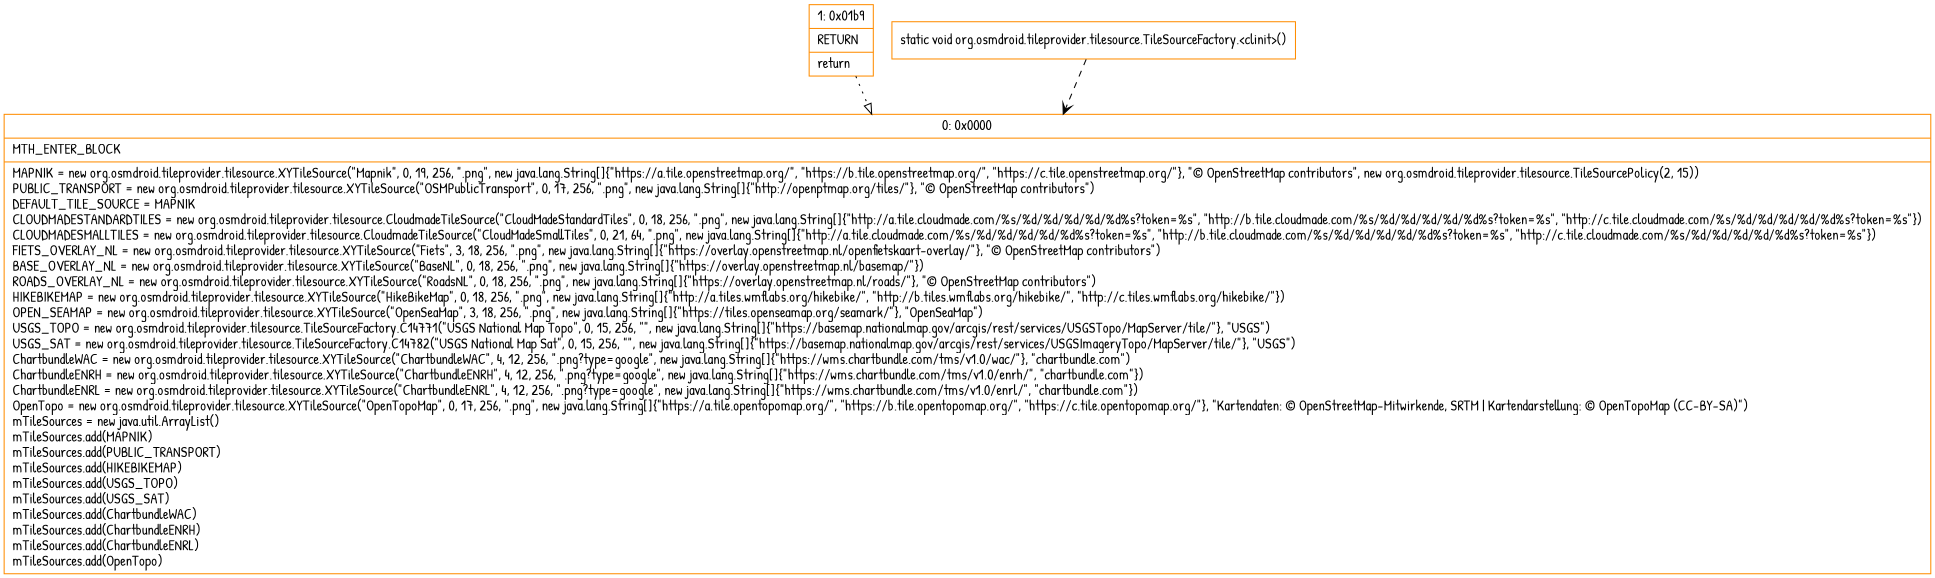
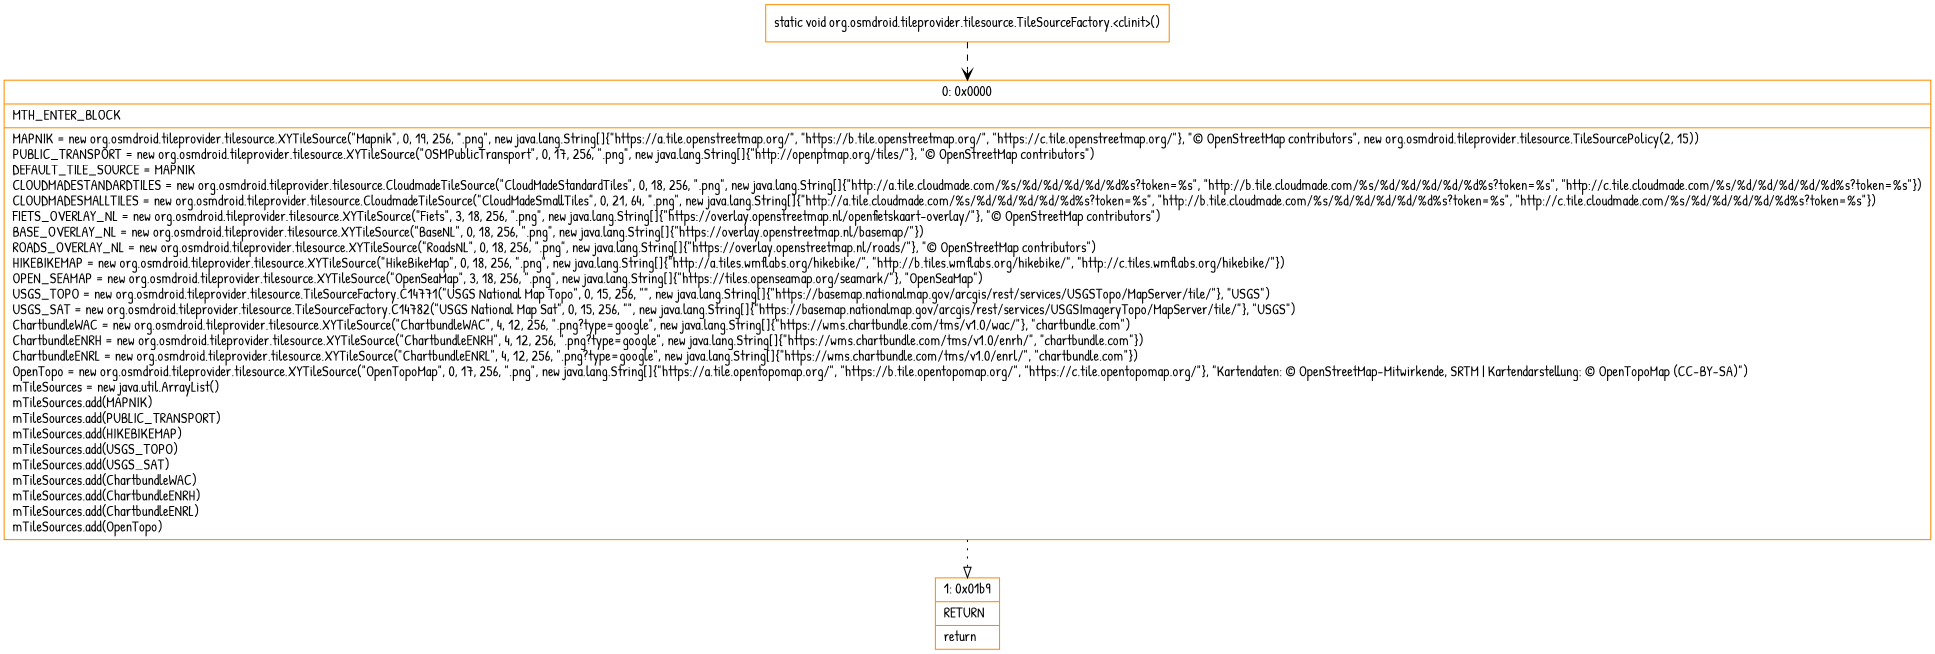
  digraph {
    fontname="Patrick Hand"
    node [shape=record color=darkorange fontname="Patrick Hand"]
    edge [fontname="Patrick Hand"]
    n1 [label="{0\:\ 0x0000|MTH_ENTER_BLOCK\l|MAPNIK = new org.osmdroid.tileprovider.tilesource.XYTileSource(\"Mapnik\", 0, 19, 256, \".png\", new java.lang.String[]\{\"https:\/\/a.tile.openstreetmap.org\/\", \"https:\/\/b.tile.openstreetmap.org\/\", \"https:\/\/c.tile.openstreetmap.org\/\"\}, \"© OpenStreetMap contributors\", new org.osmdroid.tileprovider.tilesource.TileSourcePolicy(2, 15))\lPUBLIC_TRANSPORT = new org.osmdroid.tileprovider.tilesource.XYTileSource(\"OSMPublicTransport\", 0, 17, 256, \".png\", new java.lang.String[]\{\"http:\/\/openptmap.org\/tiles\/\"\}, \"© OpenStreetMap contributors\")\lDEFAULT_TILE_SOURCE = MAPNIK\lCLOUDMADESTANDARDTILES = new org.osmdroid.tileprovider.tilesource.CloudmadeTileSource(\"CloudMadeStandardTiles\", 0, 18, 256, \".png\", new java.lang.String[]\{\"http:\/\/a.tile.cloudmade.com\/%s\/%d\/%d\/%d\/%d\/%d%s?token=%s\", \"http:\/\/b.tile.cloudmade.com\/%s\/%d\/%d\/%d\/%d\/%d%s?token=%s\", \"http:\/\/c.tile.cloudmade.com\/%s\/%d\/%d\/%d\/%d\/%d%s?token=%s\"\})\lCLOUDMADESMALLTILES = new org.osmdroid.tileprovider.tilesource.CloudmadeTileSource(\"CloudMadeSmallTiles\", 0, 21, 64, \".png\", new java.lang.String[]\{\"http:\/\/a.tile.cloudmade.com\/%s\/%d\/%d\/%d\/%d\/%d%s?token=%s\", \"http:\/\/b.tile.cloudmade.com\/%s\/%d\/%d\/%d\/%d\/%d%s?token=%s\", \"http:\/\/c.tile.cloudmade.com\/%s\/%d\/%d\/%d\/%d\/%d%s?token=%s\"\})\lFIETS_OVERLAY_NL = new org.osmdroid.tileprovider.tilesource.XYTileSource(\"Fiets\", 3, 18, 256, \".png\", new java.lang.String[]\{\"https:\/\/overlay.openstreetmap.nl\/openfietskaart\-overlay\/\"\}, \"© OpenStreetMap contributors\")\lBASE_OVERLAY_NL = new org.osmdroid.tileprovider.tilesource.XYTileSource(\"BaseNL\", 0, 18, 256, \".png\", new java.lang.String[]\{\"https:\/\/overlay.openstreetmap.nl\/basemap\/\"\})\lROADS_OVERLAY_NL = new org.osmdroid.tileprovider.tilesource.XYTileSource(\"RoadsNL\", 0, 18, 256, \".png\", new java.lang.String[]\{\"https:\/\/overlay.openstreetmap.nl\/roads\/\"\}, \"© OpenStreetMap contributors\")\lHIKEBIKEMAP = new org.osmdroid.tileprovider.tilesource.XYTileSource(\"HikeBikeMap\", 0, 18, 256, \".png\", new java.lang.String[]\{\"http:\/\/a.tiles.wmflabs.org\/hikebike\/\", \"http:\/\/b.tiles.wmflabs.org\/hikebike\/\", \"http:\/\/c.tiles.wmflabs.org\/hikebike\/\"\})\lOPEN_SEAMAP = new org.osmdroid.tileprovider.tilesource.XYTileSource(\"OpenSeaMap\", 3, 18, 256, \".png\", new java.lang.String[]\{\"https:\/\/tiles.openseamap.org\/seamark\/\"\}, \"OpenSeaMap\")\lUSGS_TOPO = new org.osmdroid.tileprovider.tilesource.TileSourceFactory.C14771(\"USGS National Map Topo\", 0, 15, 256, \"\", new java.lang.String[]\{\"https:\/\/basemap.nationalmap.gov\/arcgis\/rest\/services\/USGSTopo\/MapServer\/tile\/\"\}, \"USGS\")\lUSGS_SAT = new org.osmdroid.tileprovider.tilesource.TileSourceFactory.C14782(\"USGS National Map Sat\", 0, 15, 256, \"\", new java.lang.String[]\{\"https:\/\/basemap.nationalmap.gov\/arcgis\/rest\/services\/USGSImageryTopo\/MapServer\/tile\/\"\}, \"USGS\")\lChartbundleWAC = new org.osmdroid.tileprovider.tilesource.XYTileSource(\"ChartbundleWAC\", 4, 12, 256, \".png?type=google\", new java.lang.String[]\{\"https:\/\/wms.chartbundle.com\/tms\/v1.0\/wac\/\"\}, \"chartbundle.com\")\lChartbundleENRH = new org.osmdroid.tileprovider.tilesource.XYTileSource(\"ChartbundleENRH\", 4, 12, 256, \".png?type=google\", new java.lang.String[]\{\"https:\/\/wms.chartbundle.com\/tms\/v1.0\/enrh\/\", \"chartbundle.com\"\})\lChartbundleENRL = new org.osmdroid.tileprovider.tilesource.XYTileSource(\"ChartbundleENRL\", 4, 12, 256, \".png?type=google\", new java.lang.String[]\{\"https:\/\/wms.chartbundle.com\/tms\/v1.0\/enrl\/\", \"chartbundle.com\"\})\lOpenTopo = new org.osmdroid.tileprovider.tilesource.XYTileSource(\"OpenTopoMap\", 0, 17, 256, \".png\", new java.lang.String[]\{\"https:\/\/a.tile.opentopomap.org\/\", \"https:\/\/b.tile.opentopomap.org\/\", \"https:\/\/c.tile.opentopomap.org\/\"\}, \"Kartendaten: © OpenStreetMap\-Mitwirkende, SRTM \| Kartendarstellung: © OpenTopoMap (CC\-BY\-SA)\")\lmTileSources = new java.util.ArrayList()\lmTileSources.add(MAPNIK)\lmTileSources.add(PUBLIC_TRANSPORT)\lmTileSources.add(HIKEBIKEMAP)\lmTileSources.add(USGS_TOPO)\lmTileSources.add(USGS_SAT)\lmTileSources.add(ChartbundleWAC)\lmTileSources.add(ChartbundleENRH)\lmTileSources.add(ChartbundleENRL)\lmTileSources.add(OpenTopo)\l}"]
    n2 [label="{1\:\ 0x01b9|RETURN\l|return\l}"]
    n3 [label="{static void org.osmdroid.tileprovider.tilesource.TileSourceFactory.\<clinit\>() }"]
-   n2 -> n1 [style=dotted arrowhead=onormal]
+   n1 -> n2 [style=dotted arrowhead=onormal]
    n3 -> n1 [style=dashed arrowhead=vee]
  }
